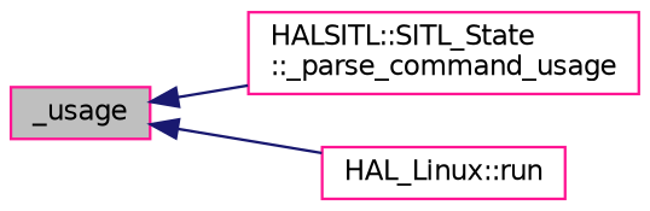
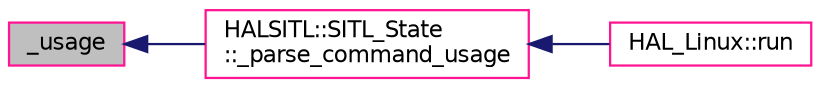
  digraph {
    rankdir=LR
    node [color=deeppink fillcolor=white fontname=Helvetica fontsize=10 shape=record style=filled]
    edge [color=midnightblue dir=back fontname=Helvetica fontsize=10 labelfontname=Helvetica labelfontsize=10 style=solid]
    n1 [fillcolor=grey75 fontcolor=black height=0.2 label=_usage width=0.4]
    n2 [height=0.2 label="HALSITL::SITL_State\l::_parse_command_usage" width=0.4]
    n3 [height=0.2 label="HAL_Linux::run" width=0.4]
    n1 -> n2
-   n1 -> n3
+   n2 -> n3
  }
